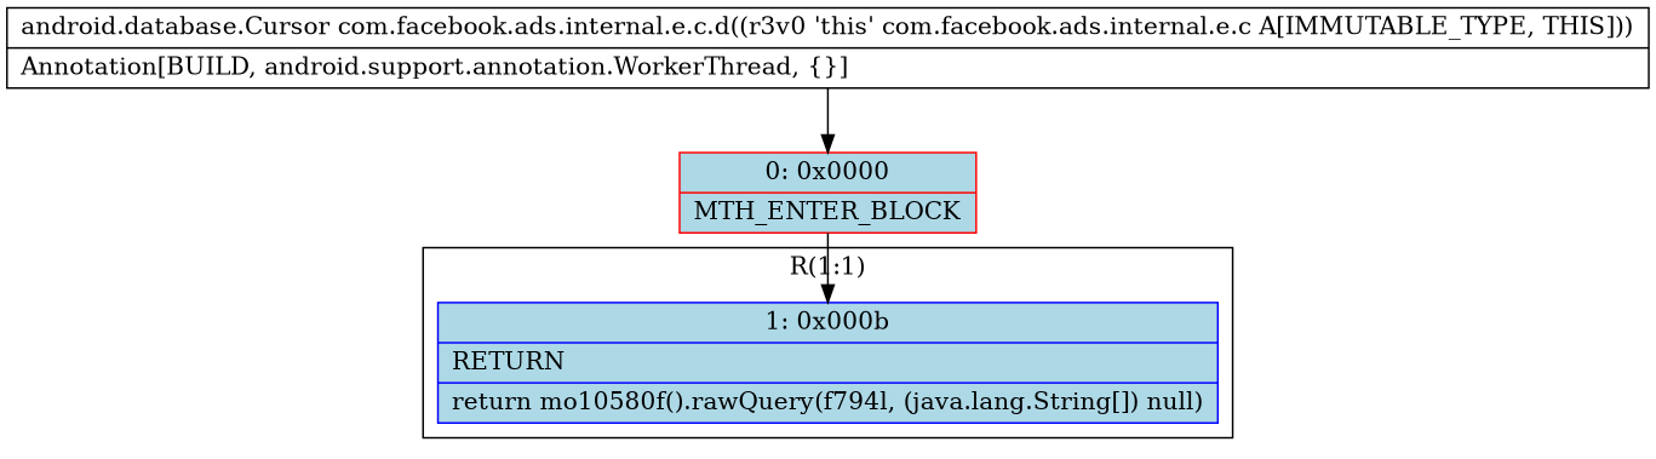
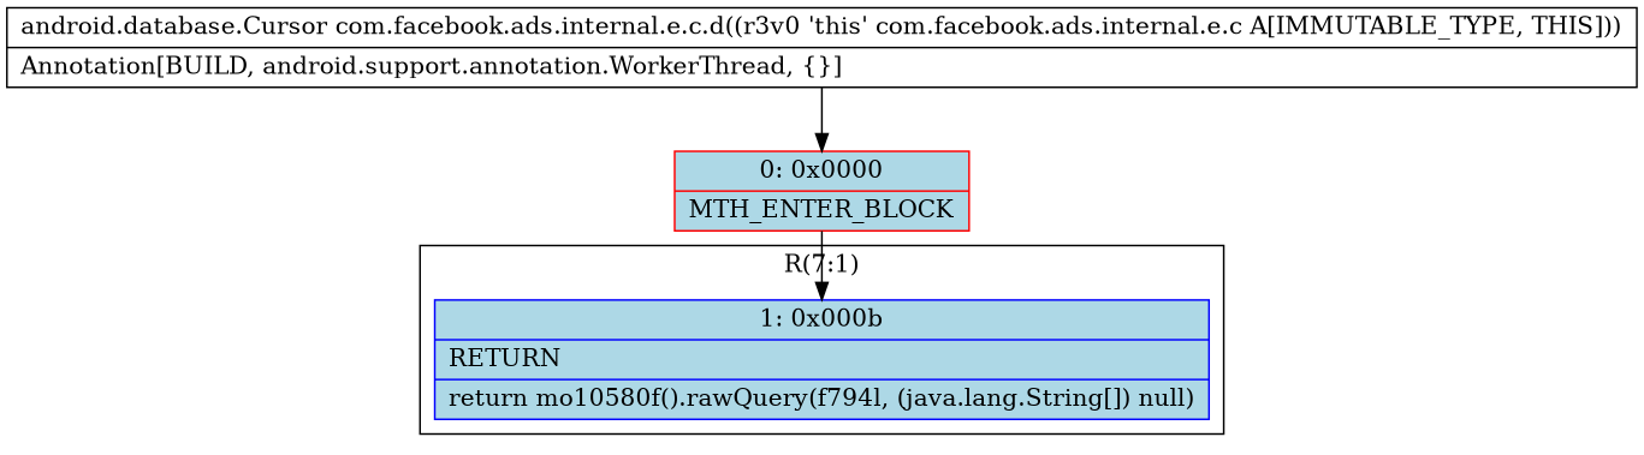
  digraph {
    node [shape=record style=filled fillcolor=lightblue]
    edge [arrowhead=normal]
    n1 [color=blue label="{1\:\ 0x000b|RETURN\l|return mo10580f().rawQuery(f794l, (java.lang.String[]) null)\l}"]
    n2 [color=red label="{0\:\ 0x0000|MTH_ENTER_BLOCK\l}"]
    n3 [label="{android.database.Cursor com.facebook.ads.internal.e.c.d((r3v0 'this' com.facebook.ads.internal.e.c A[IMMUTABLE_TYPE, THIS]))  | Annotation[BUILD, android.support.annotation.WorkerThread, \{\}]\l}" fillcolor=white]
    subgraph cluster_1 {
-     label="R(1:1)"
+     label="R(7:1)"
      n1
    }
    n2 -> n1
    n3 -> n2
  }
